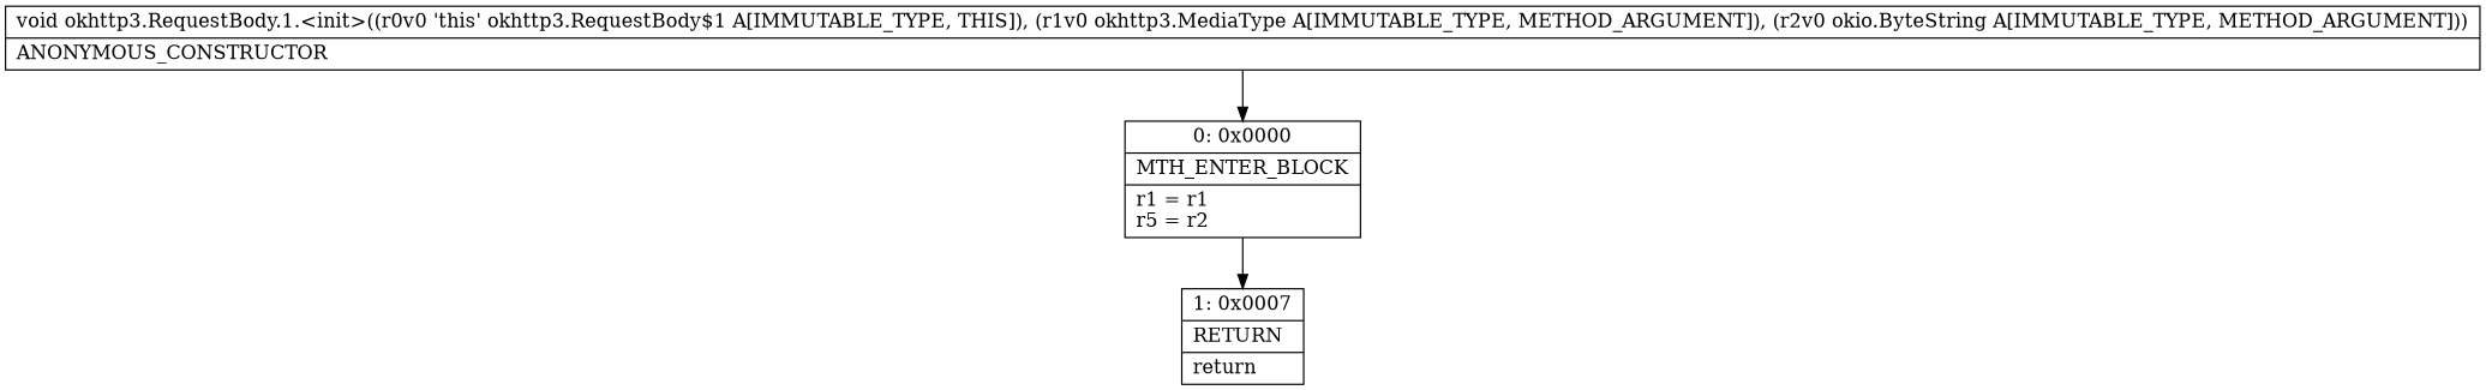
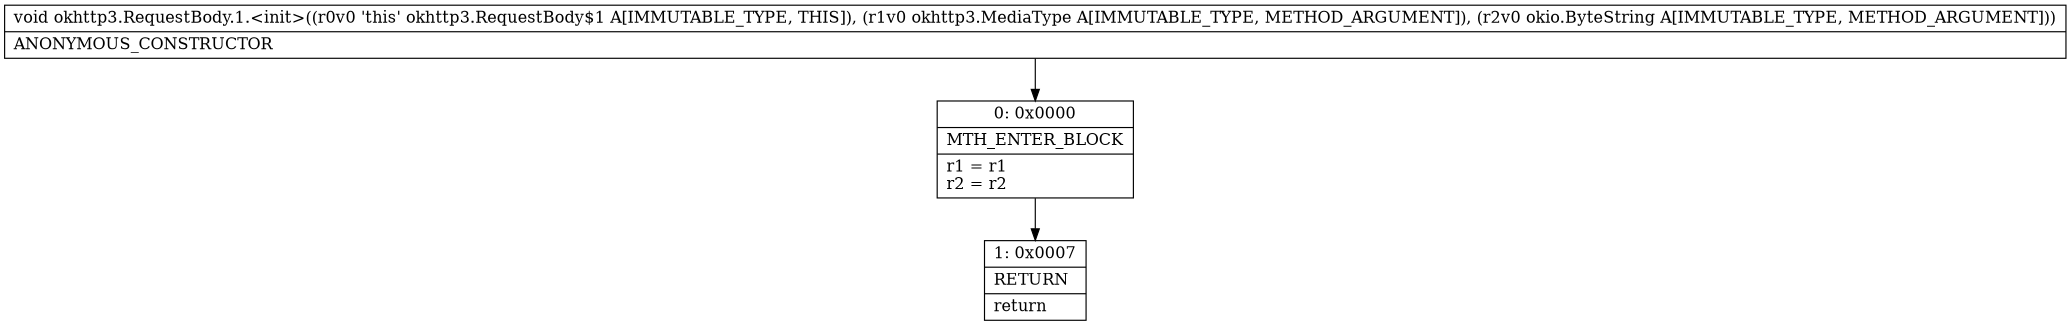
  digraph {
    fontname="DejaVu Serif"
    node [shape=record fontname="DejaVu Serif"]
    edge [fontname="DejaVu Serif"]
-   n1 [label="{0\:\ 0x0000|MTH_ENTER_BLOCK\l|r1 = r1\lr5 = r2\l}"]
+   n1 [label="{0\:\ 0x0000|MTH_ENTER_BLOCK\l|r1 = r1\lr2 = r2\l}"]
    n2 [label="{1\:\ 0x0007|RETURN\l|return\l}"]
    n3 [label="{void okhttp3.RequestBody.1.\<init\>((r0v0 'this' okhttp3.RequestBody$1 A[IMMUTABLE_TYPE, THIS]), (r1v0 okhttp3.MediaType A[IMMUTABLE_TYPE, METHOD_ARGUMENT]), (r2v0 okio.ByteString A[IMMUTABLE_TYPE, METHOD_ARGUMENT]))  | ANONYMOUS_CONSTRUCTOR\l}"]
    n1 -> n2
    n3 -> n1
  }
